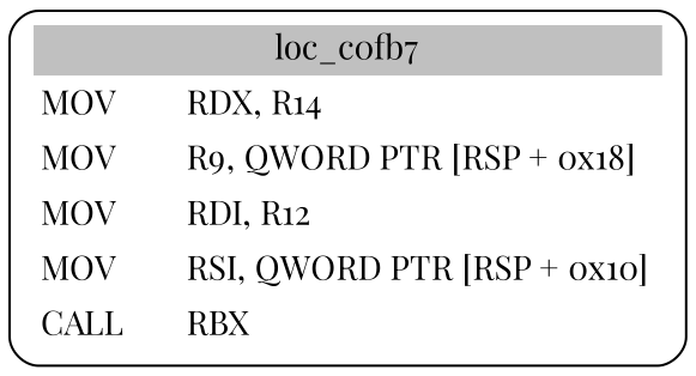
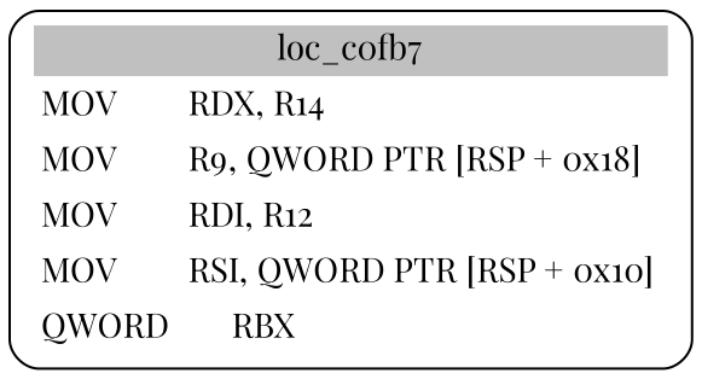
  digraph {
    fontname="Playfair Display"
-   n1 [fontname="Playfair Display" label=<<table border="0" cellborder="0" cellpadding="3"><tr><td align="center" colspan="2" bgcolor="grey">loc_c0fb7</td></tr><tr><td align="left">MOV        RDX, R14</td></tr><tr><td align="left">MOV        R9, QWORD PTR [RSP + 0x18]</td></tr><tr><td align="left">MOV        RDI, R12</td></tr><tr><td align="left">MOV        RSI, QWORD PTR [RSP + 0x10]</td></tr><tr><td align="left">CALL       RBX</td></tr></table>> shape=Mrecord]
+   n1 [fontname="Playfair Display" label=<<table border="0" cellborder="0" cellpadding="3"><tr><td align="center" colspan="2" bgcolor="grey">loc_c0fb7</td></tr><tr><td align="left">MOV        RDX, R14</td></tr><tr><td align="left">MOV        R9, QWORD PTR [RSP + 0x18]</td></tr><tr><td align="left">MOV        RDI, R12</td></tr><tr><td align="left">MOV        RSI, QWORD PTR [RSP + 0x10]</td></tr><tr><td align="left">QWORD       RBX</td></tr></table>> shape=Mrecord]
  }
